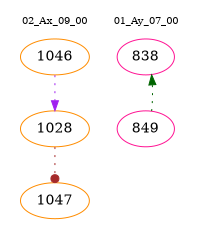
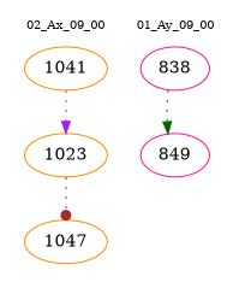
  digraph {
    node [color=darkorange]
    edge [arrowhead=normal style=dotted]
-   n1 [label=1046]
-   n2 [label=1028]
+   n1 [label=1041]
+   n2 [label=1023]
    n3 [label=1047]
    n4 [color=deeppink label=838]
    n5 [color=deeppink label=849]
    subgraph cluster_1 {
      color=white
      fontsize=10
      label="02_Ax_09_00"
      n1
      n2
      n3
    }
    subgraph cluster_2 {
      color=white
      fontsize=10
-     label="01_Ay_07_00"
+     label="01_Ay_09_00"
      n4
      n5
    }
    n1 -> n2 [color=purple]
    n2 -> n3 [arrowhead=dot color=brown]
-   n5 -> n4 [color=darkgreen]
+   n4 -> n5 [color=darkgreen]
  }
